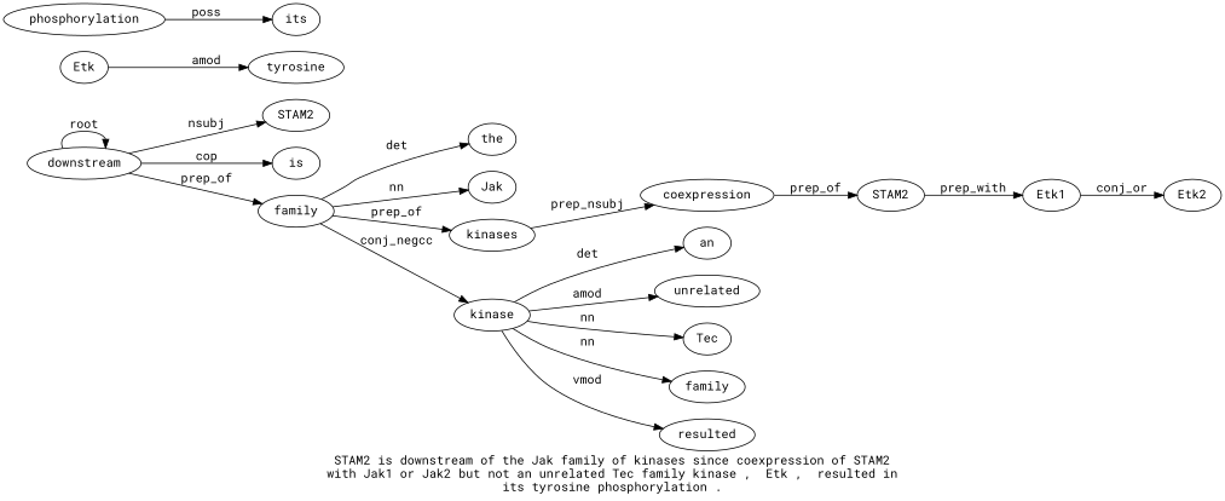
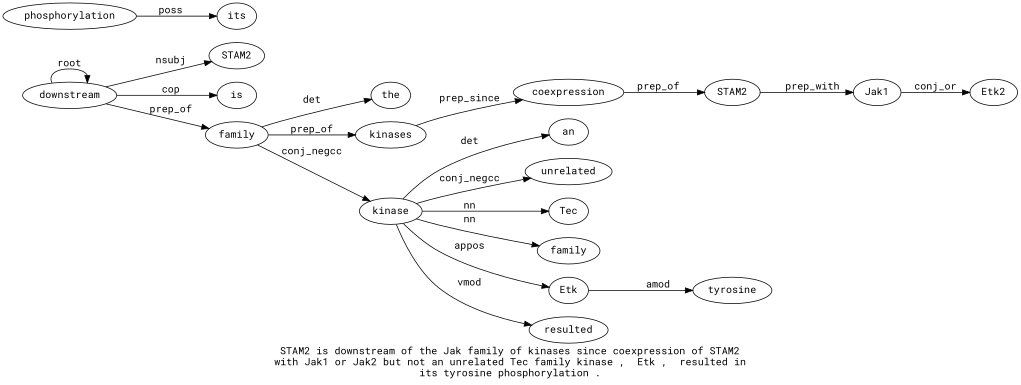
  digraph {
    fontname="Roboto Mono"
    label="STAM2 is downstream of the Jak family of kinases since coexpression of STAM2\nwith Jak1 or Jak2 but not an unrelated Tec family kinase ,  Etk ,  resulted in\nits tyrosine phosphorylation ."
    rankdir=LR
    node [fillcolor=white fontname="Roboto Mono" style=filled]
    edge [fontname="Roboto Mono"]
    n1 [label=downstream]
    n2 [label=STAM2]
    n3 [label=is]
    n4 [label=family]
    n5 [label=the]
-   n6 [label=Jak]
    n7 [label=kinases]
    n8 [label=kinase]
    n9 [label=coexpression]
    n10 [label=an]
    n11 [label=unrelated]
    n12 [label=Tec]
    n13 [label=family]
    n14 [label=Etk]
    n15 [label=resulted]
    n16 [label=STAM2]
-   n17 [label=Etk1]
+   n17 [label=Jak1]
    n18 [label=Etk2]
    n19 [label=tyrosine]
    n20 [label=phosphorylation]
    n21 [label=its]
    n1 -> n1 [label=root]
    n1 -> n2 [label=nsubj]
    n1 -> n3 [label=cop]
    n1 -> n4 [label=prep_of]
    n4 -> n5 [label=det]
-   n4 -> n6 [label=nn]
    n4 -> n7 [label=prep_of]
    n4 -> n8 [label=conj_negcc]
-   n7 -> n9 [label=prep_nsubj]
+   n7 -> n9 [label=prep_since]
    n8 -> n10 [label=det]
-   n8 -> n11 [label=amod]
+   n8 -> n11 [label=conj_negcc]
    n8 -> n12 [label=nn]
    n8 -> n13 [label=nn]
+   n8 -> n14 [label=appos]
    n8 -> n15 [label=vmod]
    n9 -> n16 [label=prep_of]
    n14 -> n19 [label=amod]
    n16 -> n17 [label=prep_with]
    n17 -> n18 [label=conj_or]
    n20 -> n21 [label=poss]
  }
